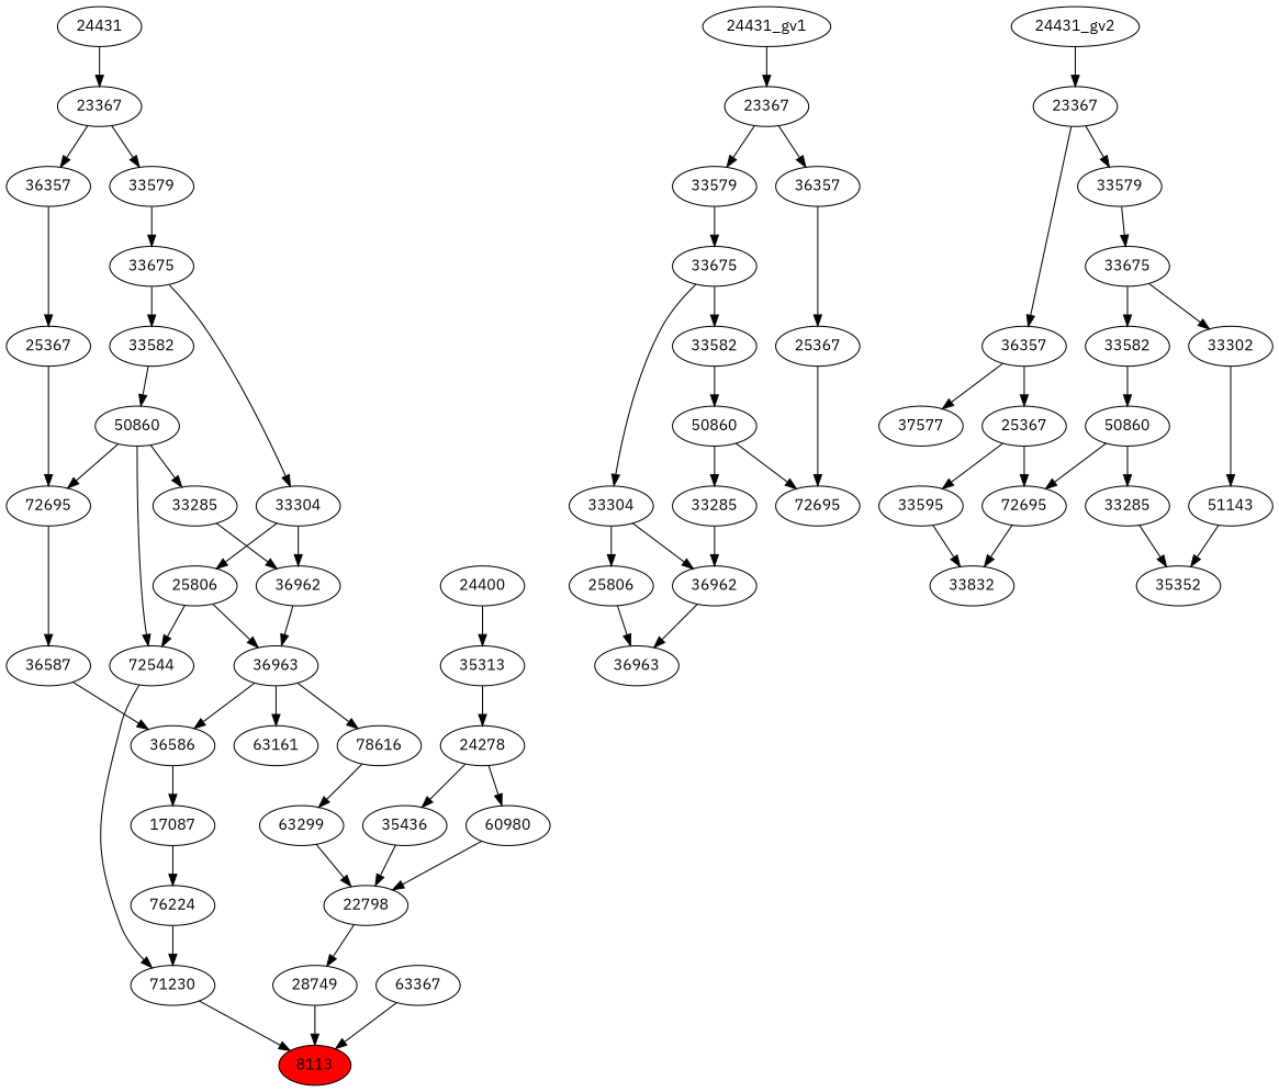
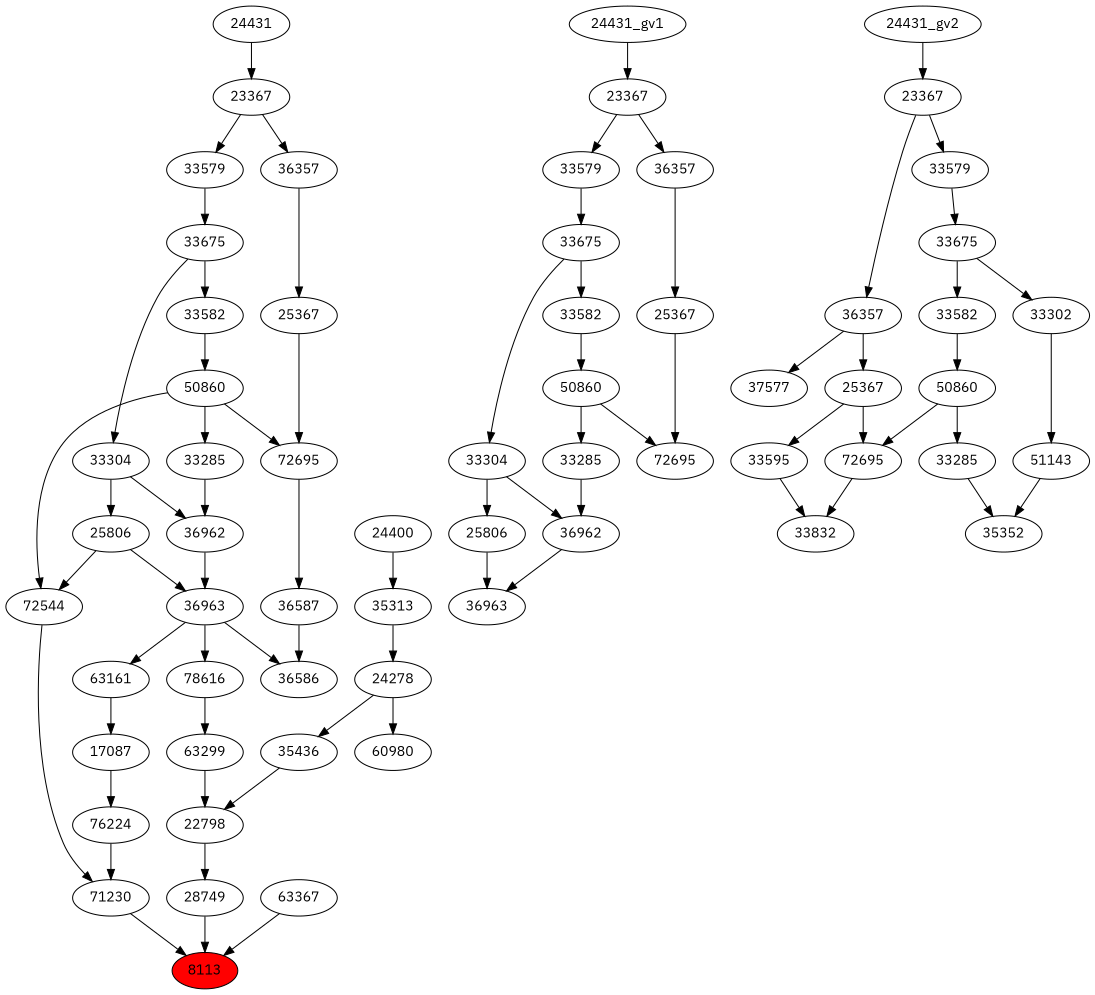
  strict digraph {
    fontname="IBM Plex Sans"
    node [fontname="IBM Plex Sans"]
    edge [fontname="IBM Plex Sans"]
    n1 [fillcolor=red label=8113 style=filled]
    n2 [label=28749]
    n3 [label=71230]
    n4 [label=63367]
    n5 [label=22798]
    n6 [label=72544]
    n7 [label=76224]
    n8 [label=63299]
    n9 [label=35436]
    n10 [label=60980]
    n11 [label=50860]
    n12 [label=72695]
    n13 [label=33285]
    n14 [label=36587]
    n15 [label=36962]
    n16 [label=25806]
    n17 [label=36963]
    n18 [label=78616]
    n19 [label=36586]
    n20 [label=63161]
    n21 [label=17087]
    n22 [label=24278]
    n23 [label=33582]
    n24 [label=33304]
    n25 [label=24400]
    n26 [label=35313]
    n27 [label=33675]
    n28 [label=33579]
    n29 [label=23367]
    n30 [label=36357]
    n31 [label=25367]
    n32 [label=24431]
    n33 [label=50860]
    n34 [label=33285]
    n35 [label=72695]
    n36 [label=36962]
    n37 [label=33582]
    n38 [label=25806]
    n39 [label=36963]
    n40 [label=33304]
    n41 [label=33675]
    n42 [label=33579]
    n43 [label=23367]
    n44 [label=36357]
    n45 [label=25367]
    "24431_gv1"
    n47 [label=35352]
    n48 [label=33285]
    n49 [label=51143]
    n50 [label=50860]
    n51 [label=72695]
    n52 [label=33832]
    n53 [label=33595]
    n54 [label=33302]
    n55 [label=33582]
    n56 [label=37577]
    n57 [label=36357]
    n58 [label=25367]
    n59 [label=33675]
    n60 [label=33579]
    n61 [label=23367]
    "24431_gv2"
    subgraph sub_1 {
      n1
      n2
      n3
      n4
      n5
      n6
      n7
      n8
      n9
      n10
      n11
      n12
      n13
      n14
      n15
      n16
      n17
      n18
      n19
      n20
      n21
      n22
      n23
      n24
      n25
      n26
      n27
      n28
      n29
      n30
      n31
      n32
    }
    subgraph sub_2 {
      n33
      n34
      n35
      n36
      n37
      n38
      n39
      n40
      n41
      n42
      n43
      n44
      n45
      "24431_gv1"
    }
    subgraph sub_3 {
      n47
      n48
      n49
      n50
      n51
      n52
      n53
      n54
      n55
      n56
      n57
      n58
      n59
      n60
      n61
      "24431_gv2"
    }
    n2 -> n1
    n3 -> n1
    n4 -> n1
    n5 -> n2
    n6 -> n3
    n7 -> n3
    n8 -> n5
    n9 -> n5
-   n10 -> n5
    n11 -> n6
    n11 -> n12
    n11 -> n13
    n12 -> n14
    n13 -> n15
    n14 -> n19
    n15 -> n17
    n16 -> n6
    n16 -> n17
    n17 -> n18
    n17 -> n19
    n17 -> n20
    n18 -> n8
-   n19 -> n21
+   n20 -> n21
    n21 -> n7
    n22 -> n9
    n22 -> n10
    n23 -> n11
    n24 -> n15
    n24 -> n16
    n25 -> n26
    n26 -> n22
    n27 -> n23
    n27 -> n24
    n28 -> n27
    n29 -> n28
    n29 -> n30
    n30 -> n31
    n31 -> n12
    n32 -> n29
    n33 -> n34
    n33 -> n35
    n34 -> n36
    n36 -> n39
    n37 -> n33
    n38 -> n39
    n40 -> n36
    n40 -> n38
    n41 -> n37
    n41 -> n40
    n42 -> n41
    n43 -> n42
    n43 -> n44
    n44 -> n45
    n45 -> n35
    "24431_gv1" -> n43
    n48 -> n47
    n49 -> n47
    n50 -> n48
    n50 -> n51
    n51 -> n52
    n53 -> n52
    n54 -> n49
    n55 -> n50
    n57 -> n56
    n57 -> n58
    n58 -> n51
    n58 -> n53
    n59 -> n54
    n59 -> n55
    n60 -> n59
    n61 -> n57
    n61 -> n60
    "24431_gv2" -> n61
  }
